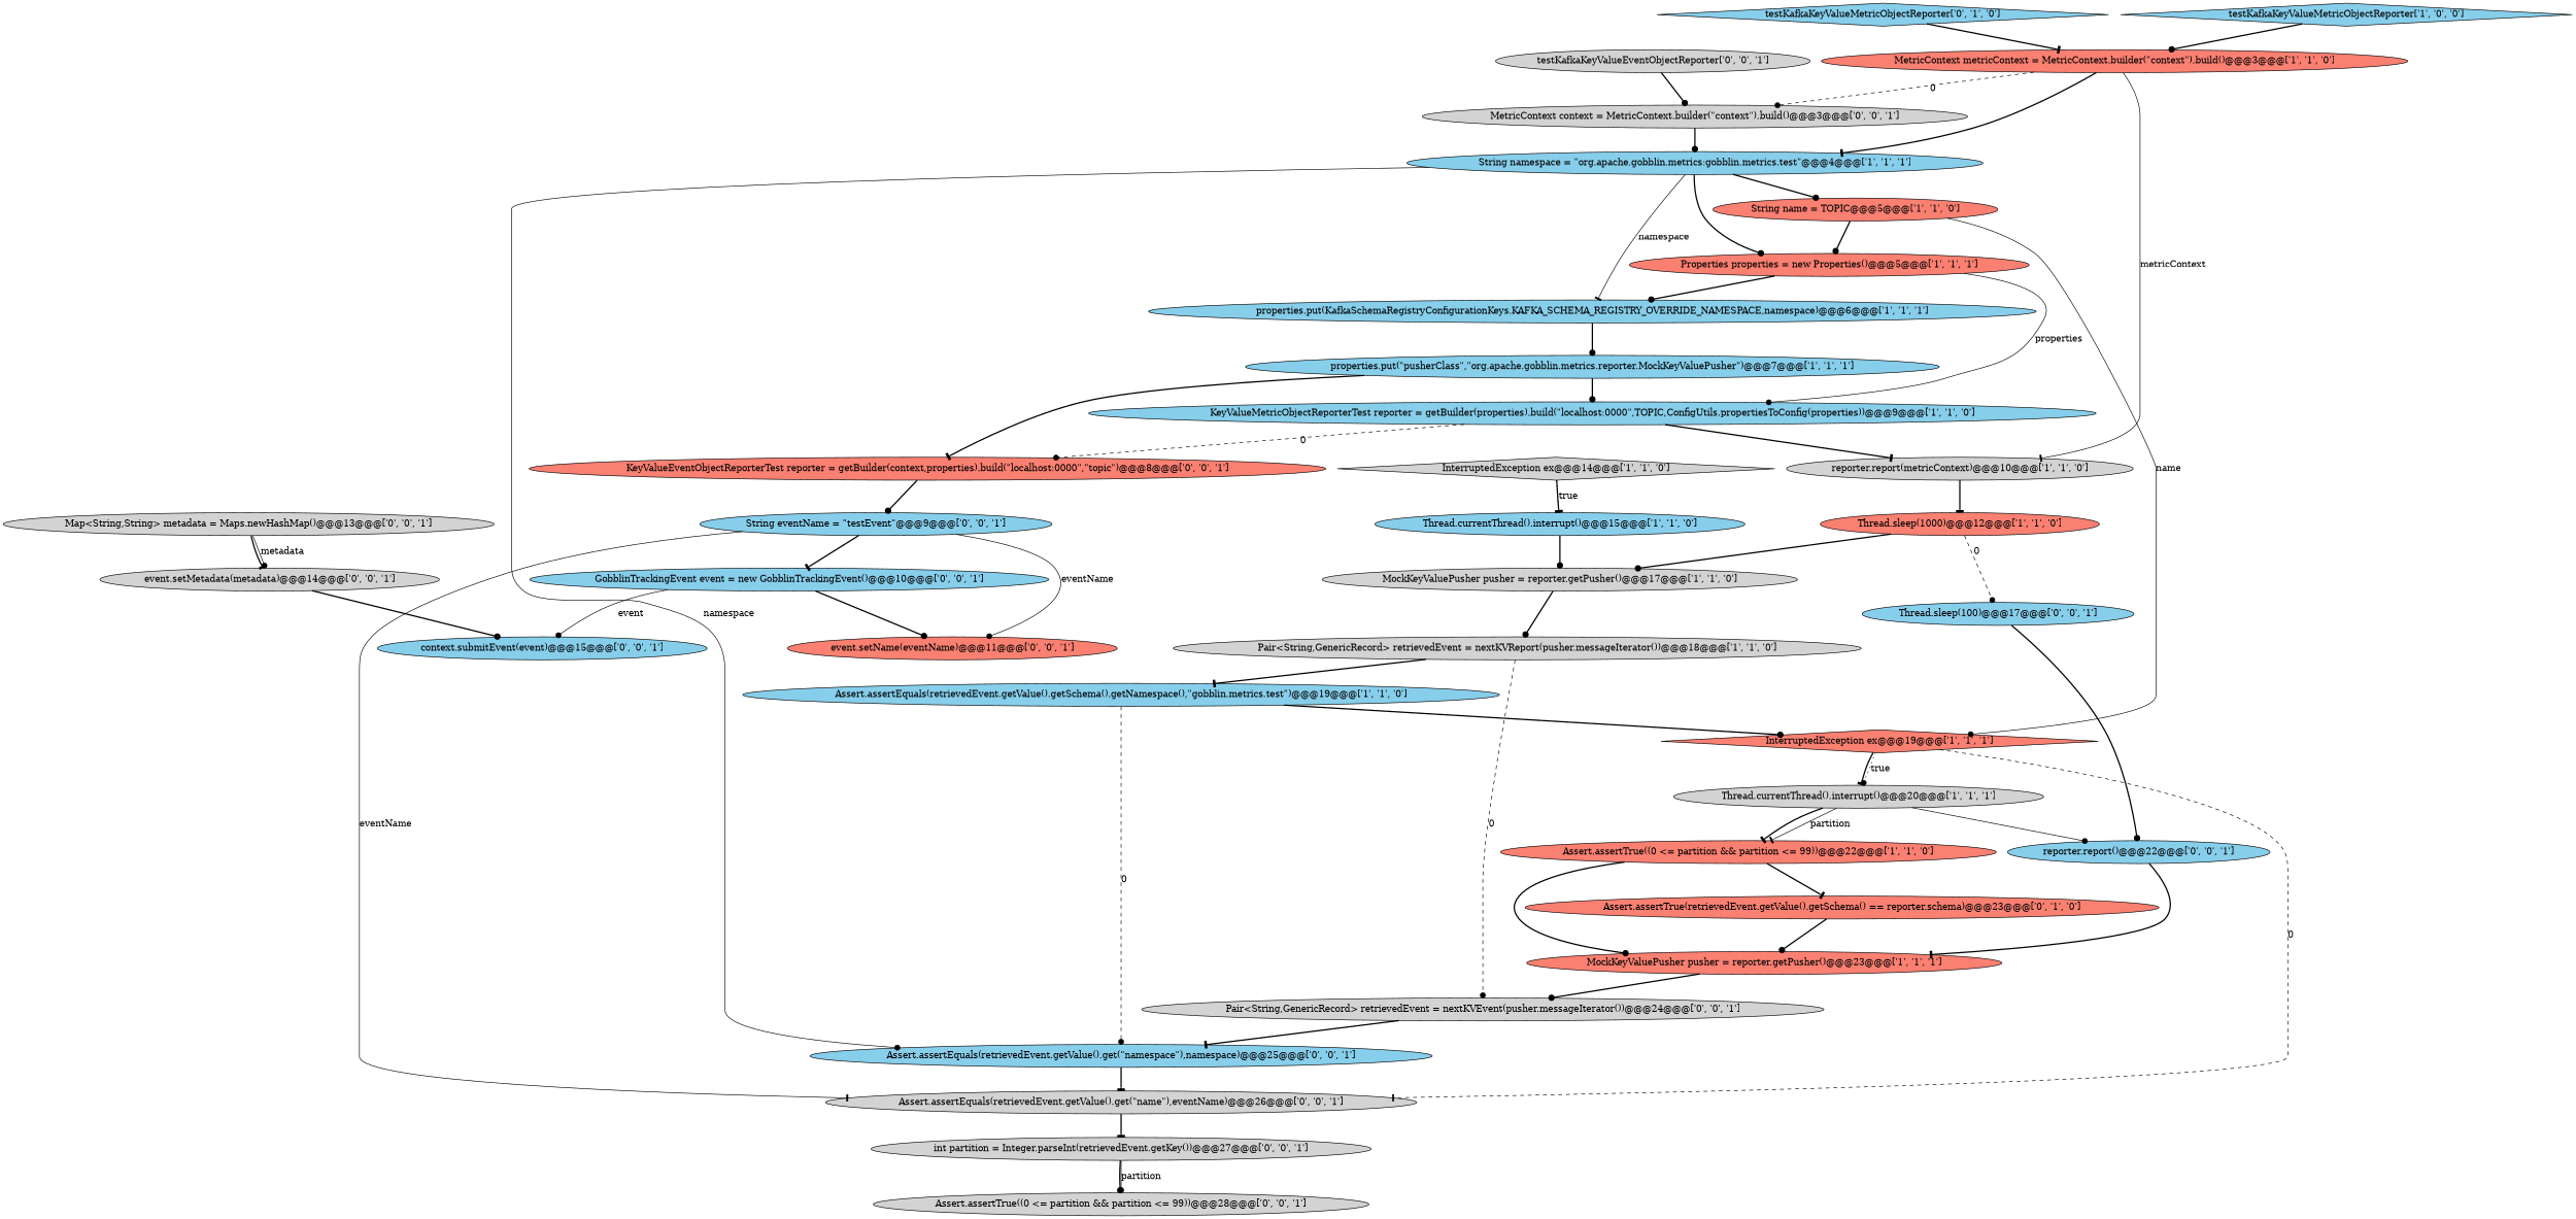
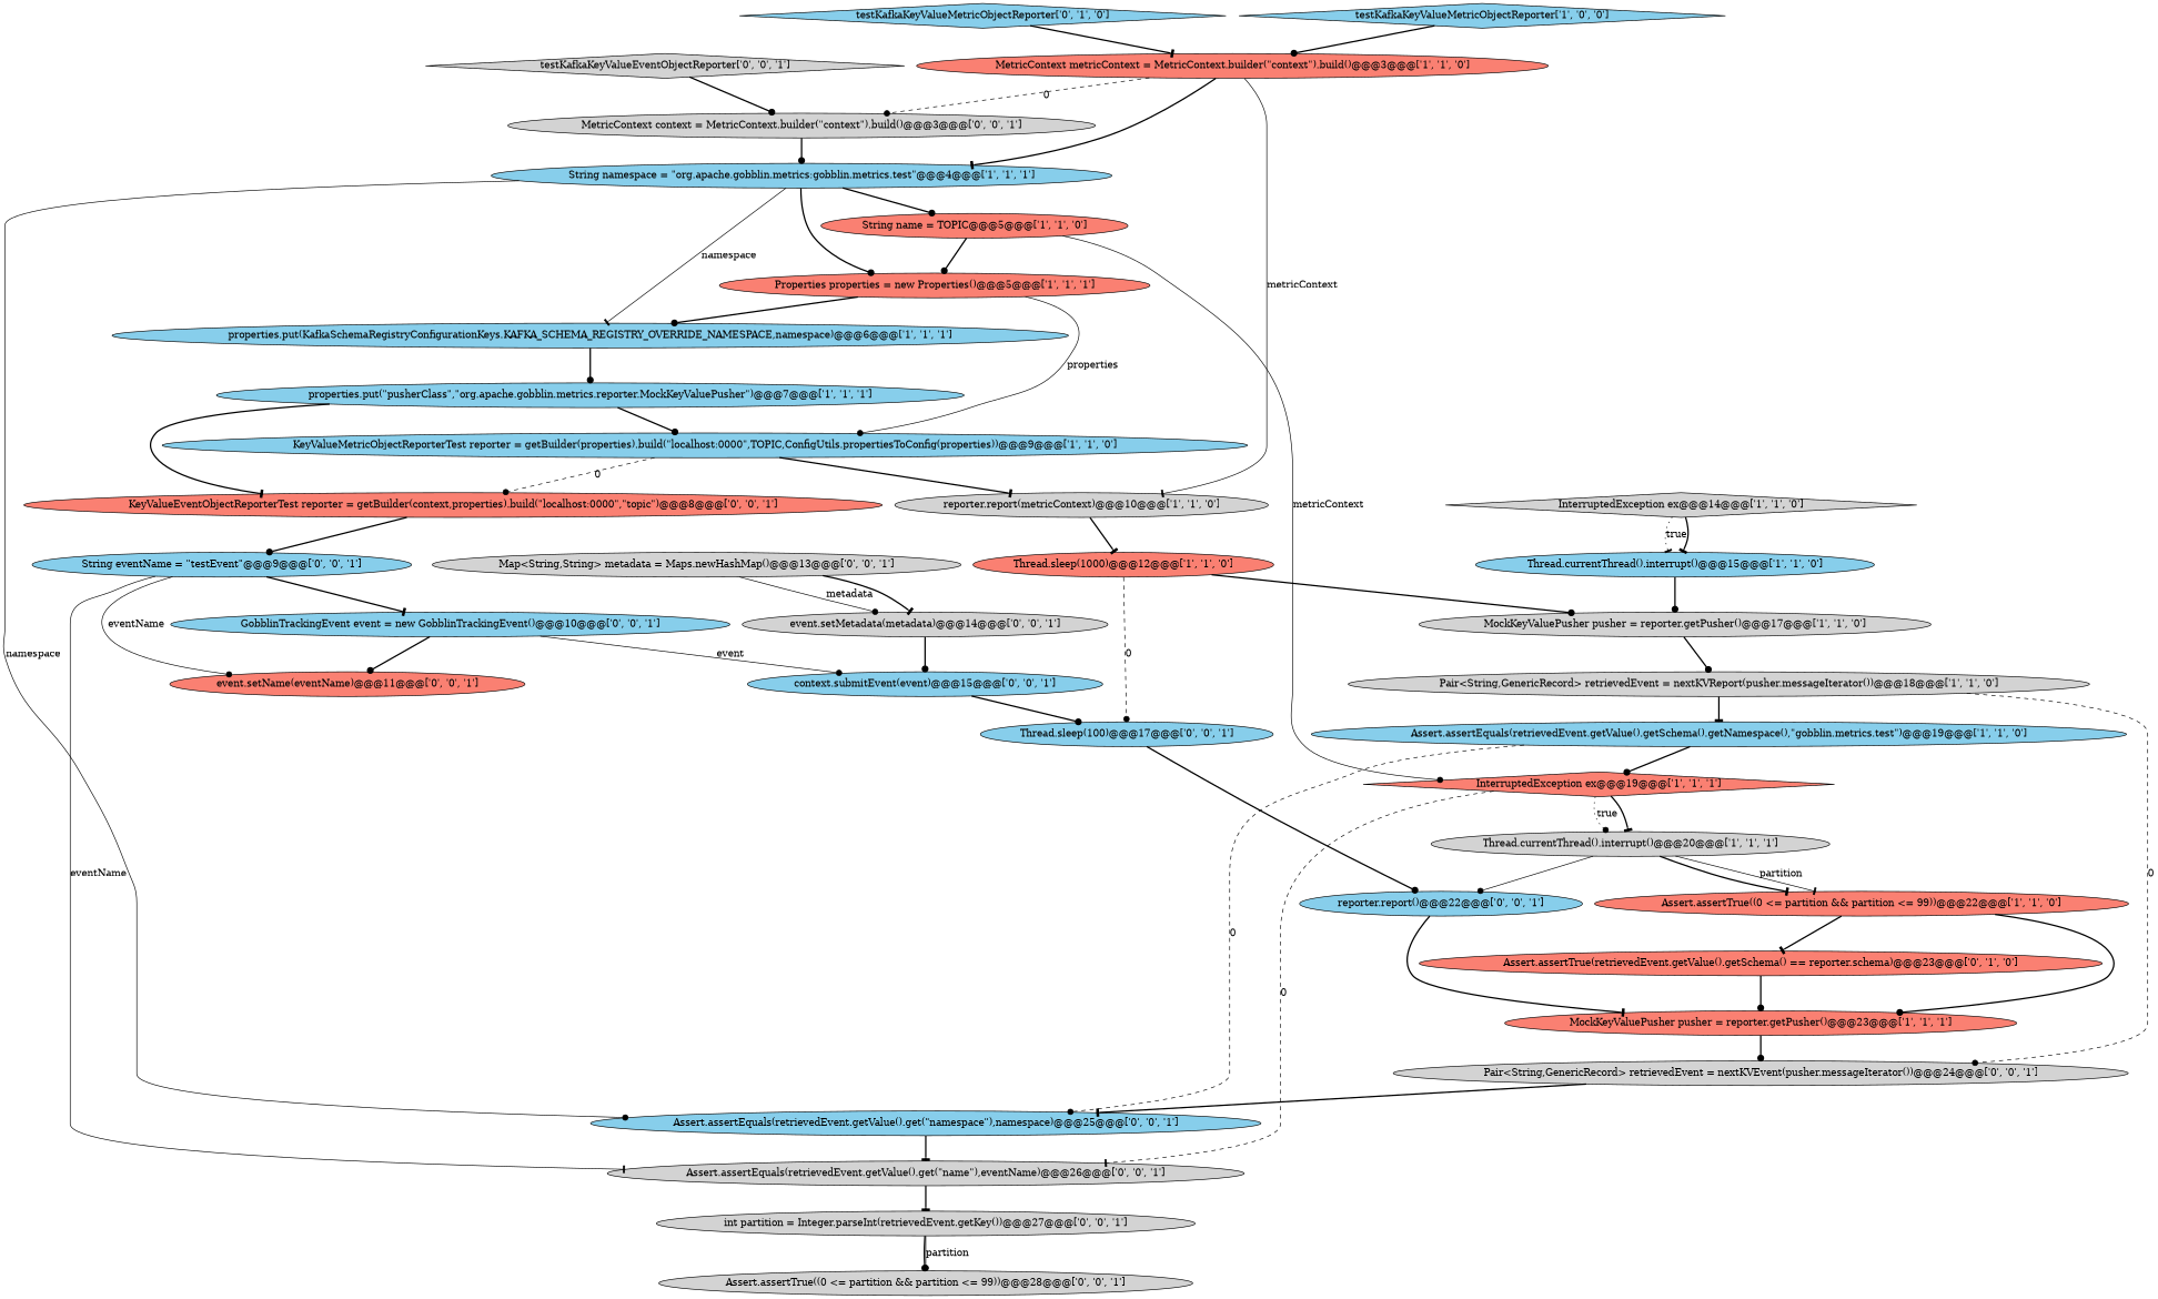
  digraph {
    node [fillcolor=skyblue shape=ellipse style=filled]
    edge [arrowhead=dot style=bold]
    n1 [label="testKafkaKeyValueMetricObjectReporter['0', '1', '0']" shape=diamond]
    n2 [fillcolor=salmon label="MetricContext metricContext = MetricContext.builder(\"context\").build()@@@3@@@['1', '1', '0']"]
    n3 [fillcolor=lightgrey label="reporter.report(metricContext)@@@10@@@['1', '1', '0']"]
    n4 [label="String namespace = \"org.apache.gobblin.metrics:gobblin.metrics.test\"@@@4@@@['1', '1', '1']"]
    n5 [fillcolor=lightgrey label="MetricContext context = MetricContext.builder(\"context\").build()@@@3@@@['0', '0', '1']"]
    n6 [label="KeyValueMetricObjectReporterTest reporter = getBuilder(properties).build(\"localhost:0000\",TOPIC,ConfigUtils.propertiesToConfig(properties))@@@9@@@['1', '1', '0']"]
    n7 [fillcolor=salmon label="KeyValueEventObjectReporterTest reporter = getBuilder(context,properties).build(\"localhost:0000\",\"topic\")@@@8@@@['0', '0', '1']"]
    n8 [label="String eventName = \"testEvent\"@@@9@@@['0', '0', '1']"]
    n9 [fillcolor=salmon label="Thread.sleep(1000)@@@12@@@['1', '1', '0']"]
    n10 [fillcolor=lightgrey label="event.setMetadata(metadata)@@@14@@@['0', '0', '1']"]
    n11 [label="context.submitEvent(event)@@@15@@@['0', '0', '1']"]
    n12 [label="Thread.sleep(100)@@@17@@@['0', '0', '1']"]
    n13 [fillcolor=salmon label="Properties properties = new Properties()@@@5@@@['1', '1', '1']"]
    n14 [fillcolor=salmon label="String name = TOPIC@@@5@@@['1', '1', '0']"]
    n15 [label="Assert.assertEquals(retrievedEvent.getValue().get(\"namespace\"),namespace)@@@25@@@['0', '0', '1']"]
    n16 [label="properties.put(KafkaSchemaRegistryConfigurationKeys.KAFKA_SCHEMA_REGISTRY_OVERRIDE_NAMESPACE,namespace)@@@6@@@['1', '1', '1']"]
    n17 [fillcolor=salmon label="InterruptedException ex@@@19@@@['1', '1', '1']" shape=diamond]
    n18 [fillcolor=lightgrey label="Assert.assertEquals(retrievedEvent.getValue().get(\"name\"),eventName)@@@26@@@['0', '0', '1']"]
    n19 [label="properties.put(\"pusherClass\",\"org.apache.gobblin.metrics.reporter.MockKeyValuePusher\")@@@7@@@['1', '1', '1']"]
-   n20 [fillcolor=lightgrey label="testKafkaKeyValueEventObjectReporter['0', '0', '1']"]
+   n20 [fillcolor=lightgrey label="testKafkaKeyValueEventObjectReporter['0', '0', '1']" shape=diamond]
    n21 [fillcolor=lightgrey label="Map<String,String> metadata = Maps.newHashMap()@@@13@@@['0', '0', '1']"]
    n22 [fillcolor=salmon label="event.setName(eventName)@@@11@@@['0', '0', '1']"]
    n23 [label="GobblinTrackingEvent event = new GobblinTrackingEvent()@@@10@@@['0', '0', '1']"]
    n24 [fillcolor=lightgrey label="int partition = Integer.parseInt(retrievedEvent.getKey())@@@27@@@['0', '0', '1']"]
    n25 [label="reporter.report()@@@22@@@['0', '0', '1']"]
    n26 [fillcolor=lightgrey label="Thread.currentThread().interrupt()@@@20@@@['1', '1', '1']"]
    n27 [fillcolor=salmon label="Assert.assertTrue((0 <= partition && partition <= 99))@@@22@@@['1', '1', '0']"]
    n28 [fillcolor=salmon label="MockKeyValuePusher pusher = reporter.getPusher()@@@23@@@['1', '1', '1']"]
    n29 [fillcolor=salmon label="Assert.assertTrue(retrievedEvent.getValue().getSchema() == reporter.schema)@@@23@@@['0', '1', '0']"]
    n30 [fillcolor=lightgrey label="Pair<String,GenericRecord> retrievedEvent = nextKVEvent(pusher.messageIterator())@@@24@@@['0', '0', '1']"]
    n31 [fillcolor=lightgrey label="Assert.assertTrue((0 <= partition && partition <= 99))@@@28@@@['0', '0', '1']"]
    n32 [fillcolor=lightgrey label="MockKeyValuePusher pusher = reporter.getPusher()@@@17@@@['1', '1', '0']"]
    n33 [fillcolor=lightgrey label="Pair<String,GenericRecord> retrievedEvent = nextKVReport(pusher.messageIterator())@@@18@@@['1', '1', '0']"]
    n34 [label="testKafkaKeyValueMetricObjectReporter['1', '0', '0']" shape=diamond]
    n35 [label="Assert.assertEquals(retrievedEvent.getValue().getSchema().getNamespace(),\"gobblin.metrics.test\")@@@19@@@['1', '1', '0']"]
    n36 [label="Thread.currentThread().interrupt()@@@15@@@['1', '1', '0']"]
    n37 [fillcolor=lightgrey label="InterruptedException ex@@@14@@@['1', '1', '0']" shape=diamond]
    n1 -> n2 [arrowhead=tee]
    n2 -> n3 [arrowhead=tee label=metricContext style=solid]
    n2 -> n4 [arrowhead=tee]
    n2 -> n5 [label=0 style=dashed]
    n3 -> n9 [arrowhead=tee]
    n4 -> n13
    n4 -> n14
    n4 -> n15 [label=namespace style=solid]
    n4 -> n16 [arrowhead=tee label=namespace style=solid]
    n5 -> n4
    n6 -> n3 [arrowhead=tee]
    n6 -> n7 [label=0 style=dashed]
    n7 -> n8
    n8 -> n18 [arrowhead=tee label=eventName style=solid]
    n8 -> n22 [label=eventName style=solid]
    n8 -> n23 [arrowhead=tee]
    n9 -> n12 [label=0 style=dashed]
    n9 -> n32
    n10 -> n11
+   n11 -> n12
    n12 -> n25
    n13 -> n6 [label=properties style=solid]
    n13 -> n16
    n14 -> n13
-   n14 -> n17 [label=name style=solid]
+   n14 -> n17 [label=metricContext style=solid]
    n15 -> n18 [arrowhead=tee]
    n16 -> n19
    n17 -> n18 [arrowhead=tee label=0 style=dashed]
    n17 -> n26 [arrowhead=tee]
    n17 -> n26 [label=true style=dotted]
    n18 -> n24 [arrowhead=tee]
    n19 -> n6
    n19 -> n7 [arrowhead=tee]
    n20 -> n5
    n21 -> n10 [label=metadata style=solid]
    n21 -> n10 [arrowhead=tee]
    n23 -> n11 [label=event style=solid]
    n23 -> n22
    n24 -> n31
    n24 -> n31 [label=partition style=solid]
    n25 -> n28 [arrowhead=tee]
    n26 -> n25 [style=solid]
    n26 -> n27 [arrowhead=tee label=partition style=solid]
    n26 -> n27 [arrowhead=tee]
    n27 -> n28
    n27 -> n29 [arrowhead=tee]
    n28 -> n30
    n29 -> n28
    n30 -> n15 [arrowhead=tee]
    n32 -> n33
    n33 -> n30 [label=0 style=dashed]
    n33 -> n35 [arrowhead=tee]
    n34 -> n2
    n35 -> n15 [label=0 style=dashed]
    n35 -> n17
    n36 -> n32
    n37 -> n36 [arrowhead=tee label=true style=dotted]
    n37 -> n36 [arrowhead=tee]
  }
